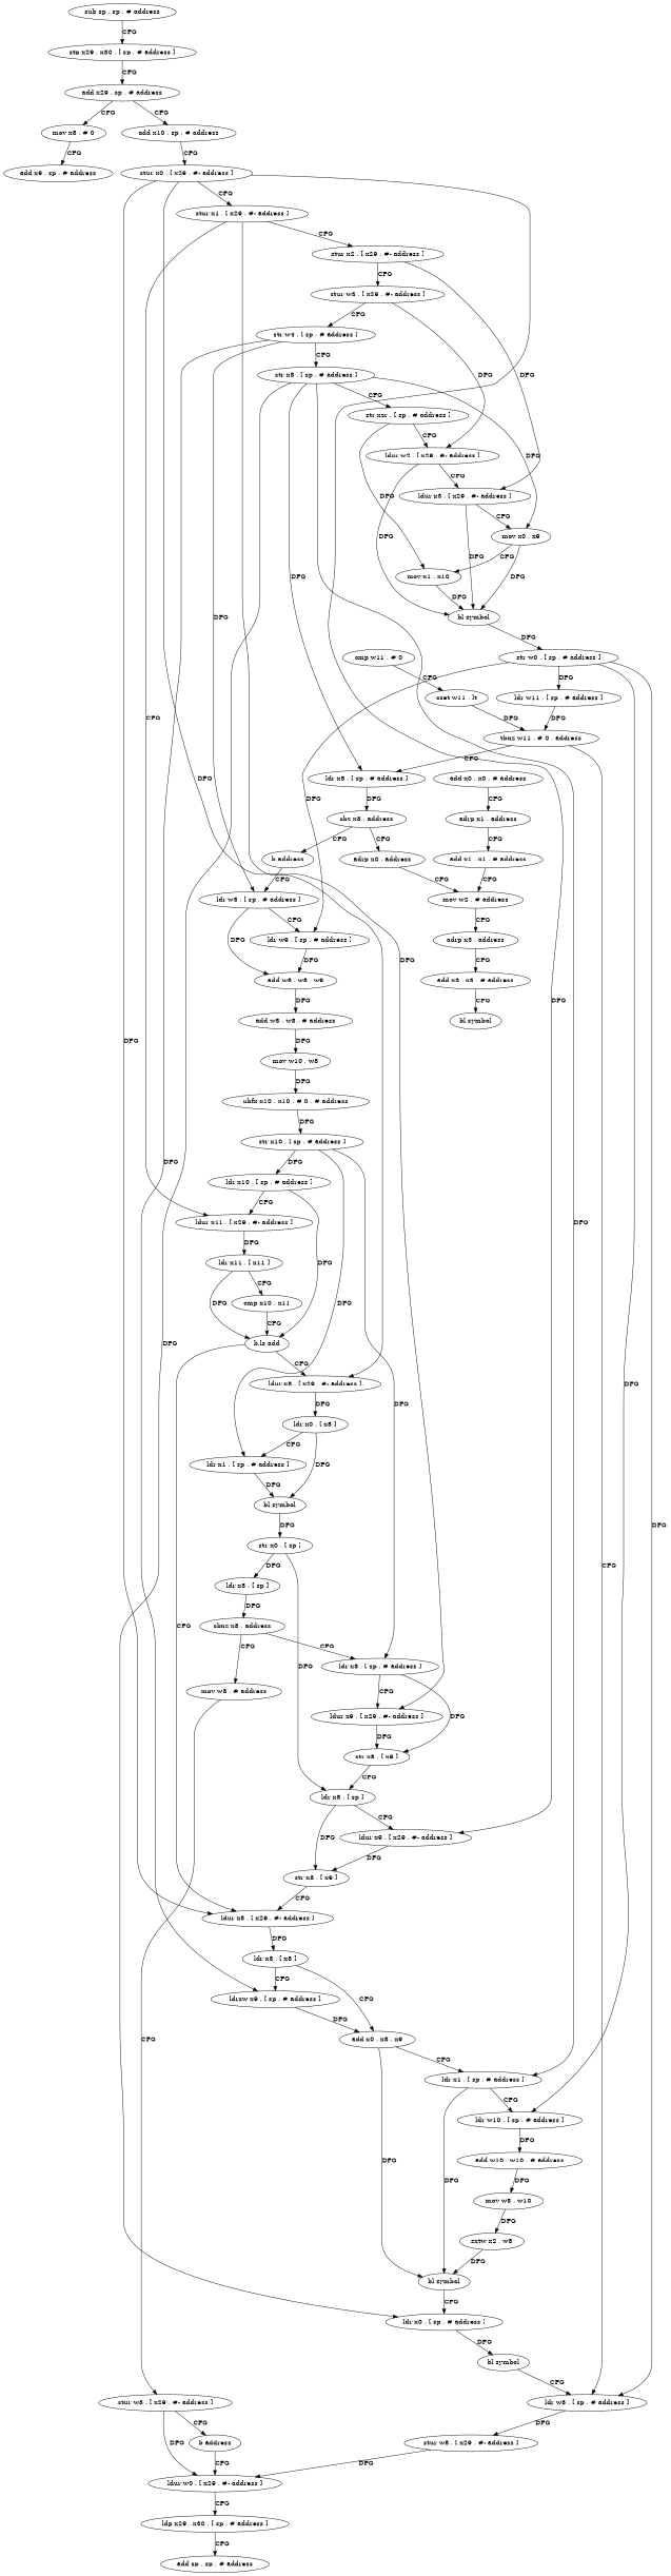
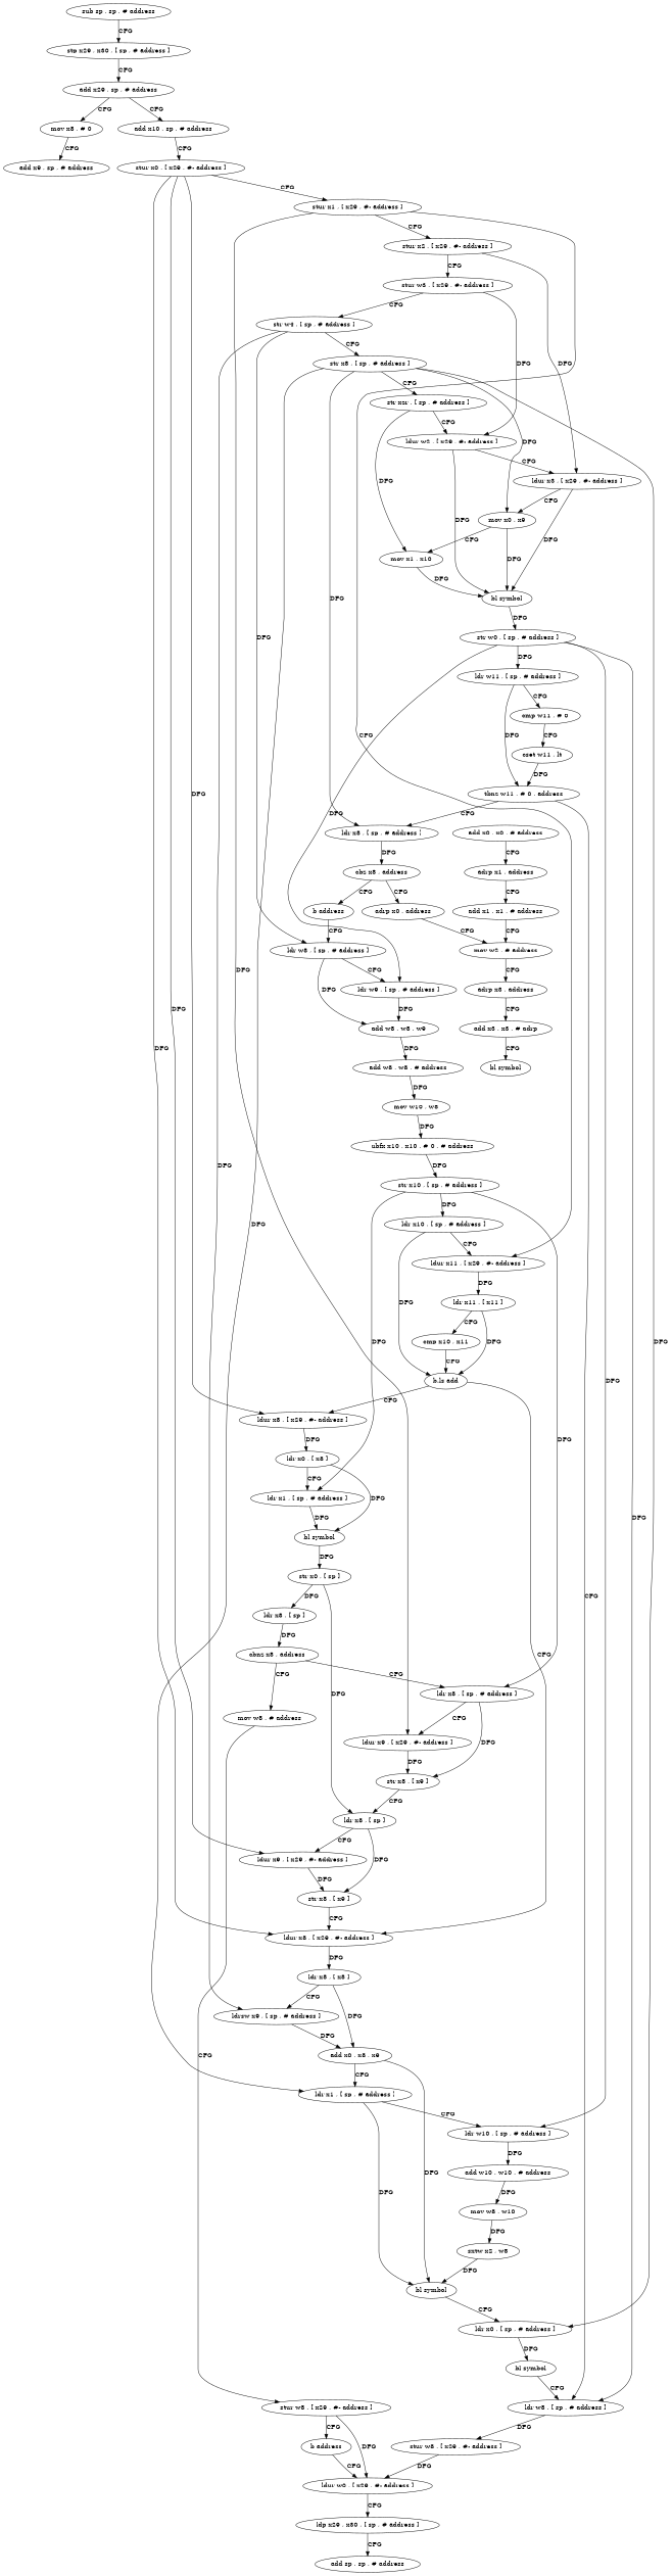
  digraph {
    n1 [label="sub sp , sp , # address"]
    n2 [label="stp x29 , x30 , [ sp , # address ]"]
    n3 [label="add x29 , sp , # address"]
    n4 [label="mov x8 , # 0"]
    n5 [label="add x10 , sp , # address"]
    n6 [label="add x9 , sp , # address"]
    n7 [label="stur x0 , [ x29 , #- address ]"]
    n8 [label="stur x1 , [ x29 , #- address ]"]
    n9 [label="ldur x8 , [ x29 , #- address ]"]
    n10 [label="ldur x8 , [ x29 , #- address ]"]
    n11 [label="ldur x9 , [ x29 , #- address ]"]
    n12 [label="stur x2 , [ x29 , #- address ]"]
    n13 [label="ldur x11 , [ x29 , #- address ]"]
    n14 [label="ldur x9 , [ x29 , #- address ]"]
    n15 [label="ldr x8 , [ x8 ]"]
    n16 [label="ldr x0 , [ x8 ]"]
    n17 [label="str x8 , [ x9 ]"]
    n18 [label="stur w3 , [ x29 , #- address ]"]
    n19 [label="ldur x3 , [ x29 , #- address ]"]
    n20 [label="ldr x11 , [ x11 ]"]
    n21 [label="str x8 , [ x9 ]"]
    n22 [label="str w4 , [ sp , # address ]"]
    n23 [label="ldur w2 , [ x29 , #- address ]"]
    n24 [label="mov x0 , x9"]
    n25 [label="bl symbol"]
    n26 [label="str x8 , [ sp , # address ]"]
    n27 [label="ldr w8 , [ sp , # address ]"]
    n28 [label="ldrsw x9 , [ sp , # address ]"]
    n29 [label="str xzr , [ sp , # address ]"]
    n30 [label="ldr x8 , [ sp , # address ]"]
    n31 [label="ldr x1 , [ sp , # address ]"]
    n32 [label="ldr x0 , [ sp , # address ]"]
    n33 [label="ldr w9 , [ sp , # address ]"]
    n34 [label="add w8 , w8 , w9"]
    n35 [label="add x0 , x8 , x9"]
    n36 [label="mov x1 , x10"]
    n37 [label="cbz x8 , address"]
    n38 [label="ldr w10 , [ sp , # address ]"]
    n39 [label="bl symbol"]
    n40 [label="bl symbol"]
    n41 [label="str w0 , [ sp , # address ]"]
    n42 [label="ldr w11 , [ sp , # address ]"]
    n43 [label="ldr w8 , [ sp , # address ]"]
    n44 [label="cmp w11 , # 0"]
    n45 [label="tbnz w11 , # 0 , address"]
    n46 [label="stur w8 , [ x29 , #- address ]"]
    n47 [label="add w10 , w10 , # address"]
    n48 [label="cset w11 , lt"]
    n49 [label="ldur w0 , [ x29 , #- address ]"]
    n50 [label="adrp x0 , address"]
    n51 [label="b address"]
    n52 [label="ldp x29 , x30 , [ sp , # address ]"]
    n53 [label="add sp , sp , # address"]
    n54 [label="mov w2 , # address"]
    n55 [label="add x0 , x0 , # address"]
    n56 [label="adrp x1 , address"]
    n57 [label="add x1 , x1 , # address"]
    n58 [label="adrp x3 , address"]
-   n59 [label="add x3 , x3 , # address"]
+   n59 [label="add x3 , x3 , # adrp"]
    n60 [label="bl symbol"]
    n61 [label="add w8 , w8 , # address"]
    n62 [label="mov w10 , w8"]
    n63 [label="ubfx x10 , x10 , # 0 , # address"]
    n64 [label="str x10 , [ sp , # address ]"]
    n65 [label="ldr x10 , [ sp , # address ]"]
    n66 [label="ldr x1 , [ sp , # address ]"]
    n67 [label="ldr x8 , [ sp , # address ]"]
    n68 [label="b.ls add"]
    n69 [label="bl symbol"]
    n70 [label="cmp x10 , x11"]
    n71 [label="mov w8 , w10"]
    n72 [label="sxtw x2 , w8"]
    n73 [label="str x0 , [ sp ]"]
    n74 [label="ldr x8 , [ sp ]"]
    n75 [label="ldr x8 , [ sp ]"]
    n76 [label="cbnz x8 , address"]
    n77 [label="mov w8 , # address"]
    n78 [label="stur w8 , [ x29 , #- address ]"]
    n79 [label="b address"]
    n1 -> n2 [label=CFG]
    n2 -> n3 [label=CFG]
    n3 -> n4 [label=CFG]
    n3 -> n5 [label=CFG]
    n4 -> n6 [label=CFG]
    n5 -> n7 [label=CFG]
    n7 -> n8 [label=CFG]
    n7 -> n9 [label=DFG]
    n7 -> n10 [label=DFG]
    n7 -> n11 [label=DFG]
    n8 -> n12 [label=CFG]
    n8 -> n13 [label=CFG]
    n8 -> n14 [label=DFG]
    n9 -> n15 [label=DFG]
    n10 -> n16 [label=DFG]
    n11 -> n17 [label=DFG]
    n12 -> n18 [label=CFG]
    n12 -> n19 [label=DFG]
    n13 -> n20 [label=DFG]
    n14 -> n21 [label=DFG]
    n15 -> n28 [label=CFG]
-   n15 -> n35 [label=CFG]
+   n15 -> n35 [label=DFG]
    n16 -> n66 [label=CFG]
    n16 -> n69 [label=DFG]
    n17 -> n9 [label=CFG]
    n18 -> n22 [label=CFG]
    n18 -> n23 [label=DFG]
    n19 -> n24 [label=CFG]
    n19 -> n25 [label=DFG]
    n20 -> n68 [label=DFG]
    n20 -> n70 [label=CFG]
    n21 -> n75 [label=CFG]
    n22 -> n26 [label=CFG]
    n22 -> n27 [label=DFG]
    n22 -> n28 [label=DFG]
    n23 -> n19 [label=CFG]
    n23 -> n25 [label=DFG]
    n24 -> n25 [label=DFG]
    n24 -> n36 [label=CFG]
    n25 -> n41 [label=DFG]
    n26 -> n24 [label=DFG]
    n26 -> n29 [label=CFG]
    n26 -> n30 [label=DFG]
    n26 -> n31 [label=DFG]
    n26 -> n32 [label=DFG]
    n27 -> n33 [label=CFG]
    n27 -> n34 [label=DFG]
    n28 -> n35 [label=DFG]
    n29 -> n23 [label=CFG]
    n29 -> n36 [label=DFG]
    n30 -> n37 [label=DFG]
    n31 -> n38 [label=CFG]
    n31 -> n39 [label=DFG]
    n32 -> n40 [label=DFG]
    n33 -> n34 [label=DFG]
    n34 -> n61 [label=DFG]
    n35 -> n31 [label=CFG]
    n35 -> n39 [label=DFG]
    n36 -> n25 [label=DFG]
    n37 -> n50 [label=CFG]
    n37 -> n51 [label=CFG]
    n38 -> n47 [label=DFG]
    n39 -> n32 [label=CFG]
    n40 -> n43 [label=CFG]
    n41 -> n33 [label=DFG]
    n41 -> n38 [label=DFG]
    n41 -> n42 [label=DFG]
    n41 -> n43 [label=DFG]
+   n42 -> n44 [label=CFG]
    n42 -> n45 [label=DFG]
    n43 -> n46 [label=DFG]
    n44 -> n48 [label=CFG]
    n45 -> n30 [label=CFG]
    n45 -> n43 [label=CFG]
    n46 -> n49 [label=DFG]
    n47 -> n71 [label=DFG]
    n48 -> n45 [label=DFG]
    n49 -> n52 [label=CFG]
    n50 -> n54 [label=CFG]
    n51 -> n27 [label=CFG]
    n52 -> n53 [label=CFG]
    n54 -> n58 [label=CFG]
    n55 -> n56 [label=CFG]
    n56 -> n57 [label=CFG]
    n57 -> n54 [label=CFG]
    n58 -> n59 [label=CFG]
    n59 -> n60 [label=CFG]
    n61 -> n62 [label=DFG]
    n62 -> n63 [label=DFG]
    n63 -> n64 [label=DFG]
    n64 -> n65 [label=DFG]
    n64 -> n66 [label=DFG]
    n64 -> n67 [label=DFG]
    n65 -> n13 [label=CFG]
    n65 -> n68 [label=DFG]
    n66 -> n69 [label=DFG]
    n67 -> n14 [label=CFG]
    n67 -> n21 [label=DFG]
    n68 -> n9 [label=CFG]
    n68 -> n10 [label=CFG]
    n69 -> n73 [label=DFG]
    n70 -> n68 [label=CFG]
    n71 -> n72 [label=DFG]
    n72 -> n39 [label=DFG]
    n73 -> n74 [label=DFG]
    n73 -> n75 [label=DFG]
    n74 -> n76 [label=DFG]
    n75 -> n11 [label=CFG]
    n75 -> n17 [label=DFG]
    n76 -> n67 [label=CFG]
    n76 -> n77 [label=CFG]
    n77 -> n78 [label=CFG]
    n78 -> n49 [label=DFG]
    n78 -> n79 [label=CFG]
    n79 -> n49 [label=CFG]
  }
